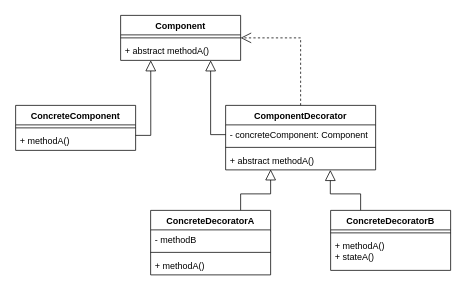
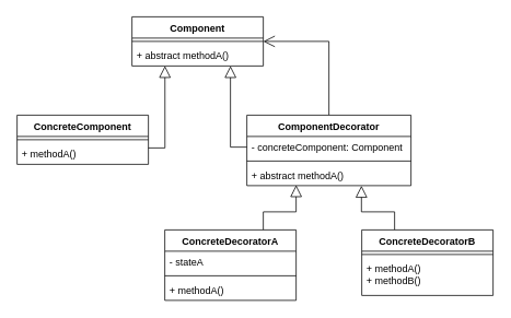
  <mxCell id="0" />
  <mxCell id="1" parent="0" />
  <mxCell id="2" value="Component" style="swimlane;fontStyle=1;align=center;verticalAlign=top;childLayout=stackLayout;horizontal=1;startSize=26;horizontalStack=0;resizeParent=1;resizeParentMax=0;resizeLast=0;collapsible=1;marginBottom=0;" parent="1" vertex="1"><mxGeometry x="160" y="20" width="160" height="60" as="geometry" /></mxCell>
  <mxCell id="3" value="" style="line;strokeWidth=1;fillColor=none;align=left;verticalAlign=middle;spacingTop=-1;spacingLeft=3;spacingRight=3;rotatable=0;labelPosition=right;points=[];portConstraint=eastwest;" parent="2" vertex="1"><mxGeometry y="26" width="160" height="8" as="geometry" /></mxCell>
  <mxCell id="4" value="+ abstract methodA()" style="text;strokeColor=none;fillColor=none;align=left;verticalAlign=top;spacingLeft=4;spacingRight=4;overflow=hidden;rotatable=0;points=[[0,0.5],[1,0.5]];portConstraint=eastwest;" parent="2" vertex="1"><mxGeometry y="34" width="160" height="26" as="geometry" /></mxCell>
  <mxCell id="5" style="edgeStyle=orthogonalEdgeStyle;rounded=0;orthogonalLoop=1;jettySize=auto;html=1;exitX=1;exitY=0.231;exitDx=0;exitDy=0;entryX=0.251;entryY=0.998;entryDx=0;entryDy=0;entryPerimeter=0;endSize=12;endArrow=block;endFill=0;exitPerimeter=0;" parent="1" source="8" target="4" edge="1"><mxGeometry relative="1" as="geometry"><Array as="points"><mxPoint x="200" y="180" /></Array></mxGeometry></mxCell>
  <mxCell id="6" value="ConcreteComponent" style="swimlane;fontStyle=1;align=center;verticalAlign=top;childLayout=stackLayout;horizontal=1;startSize=26;horizontalStack=0;resizeParent=1;resizeParentMax=0;resizeLast=0;collapsible=1;marginBottom=0;" parent="1" vertex="1"><mxGeometry x="20" y="140" width="160" height="60" as="geometry" /></mxCell>
  <mxCell id="7" value="" style="line;strokeWidth=1;fillColor=none;align=left;verticalAlign=middle;spacingTop=-1;spacingLeft=3;spacingRight=3;rotatable=0;labelPosition=right;points=[];portConstraint=eastwest;" parent="6" vertex="1"><mxGeometry y="26" width="160" height="8" as="geometry" /></mxCell>
  <mxCell id="8" value="+ methodA()" style="text;strokeColor=none;fillColor=none;align=left;verticalAlign=top;spacingLeft=4;spacingRight=4;overflow=hidden;rotatable=0;points=[[0,0.5],[1,0.5]];portConstraint=eastwest;" parent="6" vertex="1"><mxGeometry y="34" width="160" height="26" as="geometry" /></mxCell>
  <mxCell id="9" style="edgeStyle=orthogonalEdgeStyle;rounded=0;orthogonalLoop=1;jettySize=auto;html=1;exitX=0;exitY=0.5;exitDx=0;exitDy=0;entryX=0.75;entryY=1;entryDx=0;entryDy=0;entryPerimeter=0;endArrow=block;endFill=0;endSize=12;" parent="1" source="12" target="4" edge="1"><mxGeometry relative="1" as="geometry"><Array as="points"><mxPoint x="280" y="179" /></Array></mxGeometry></mxCell>
- <mxCell id="10" style="edgeStyle=orthogonalEdgeStyle;rounded=0;orthogonalLoop=1;jettySize=auto;html=1;exitX=0.5;exitY=0;exitDx=0;exitDy=0;entryX=1;entryY=0.5;entryDx=0;entryDy=0;endArrow=open;endFill=0;endSize=12;dashed=1;" parent="1" source="11" target="2" edge="1"><mxGeometry relative="1" as="geometry" /></mxCell>
+ <mxCell id="10" style="edgeStyle=orthogonalEdgeStyle;rounded=0;orthogonalLoop=1;jettySize=auto;html=1;exitX=0.5;exitY=0;exitDx=0;exitDy=0;entryX=1;entryY=0.5;entryDx=0;entryDy=0;endArrow=open;endFill=0;endSize=12;" parent="1" source="11" target="2" edge="1"><mxGeometry relative="1" as="geometry" /></mxCell>
  <mxCell id="11" value="ComponentDecorator" style="swimlane;fontStyle=1;align=center;verticalAlign=top;childLayout=stackLayout;horizontal=1;startSize=26;horizontalStack=0;resizeParent=1;resizeParentMax=0;resizeLast=0;collapsible=1;marginBottom=0;" parent="1" vertex="1"><mxGeometry x="300" y="140" width="200" height="86" as="geometry" /></mxCell>
  <mxCell id="12" value="- concreteComponent: Component" style="text;strokeColor=none;fillColor=none;align=left;verticalAlign=top;spacingLeft=4;spacingRight=4;overflow=hidden;rotatable=0;points=[[0,0.5],[1,0.5]];portConstraint=eastwest;" parent="11" vertex="1"><mxGeometry y="26" width="200" height="26" as="geometry" /></mxCell>
  <mxCell id="13" value="" style="line;strokeWidth=1;fillColor=none;align=left;verticalAlign=middle;spacingTop=-1;spacingLeft=3;spacingRight=3;rotatable=0;labelPosition=right;points=[];portConstraint=eastwest;" parent="11" vertex="1"><mxGeometry y="52" width="200" height="8" as="geometry" /></mxCell>
  <mxCell id="14" value="+ abstract methodA()" style="text;strokeColor=none;fillColor=none;align=left;verticalAlign=top;spacingLeft=4;spacingRight=4;overflow=hidden;rotatable=0;points=[[0,0.5],[1,0.5]];portConstraint=eastwest;" parent="11" vertex="1"><mxGeometry y="60" width="200" height="26" as="geometry" /></mxCell>
  <mxCell id="15" style="edgeStyle=orthogonalEdgeStyle;rounded=0;orthogonalLoop=1;jettySize=auto;html=1;exitX=0.75;exitY=0;exitDx=0;exitDy=0;entryX=0.3;entryY=0.976;entryDx=0;entryDy=0;entryPerimeter=0;endArrow=block;endFill=0;endSize=12;" parent="1" source="16" target="14" edge="1"><mxGeometry relative="1" as="geometry" /></mxCell>
  <mxCell id="16" value="ConcreteDecoratorA" style="swimlane;fontStyle=1;align=center;verticalAlign=top;childLayout=stackLayout;horizontal=1;startSize=26;horizontalStack=0;resizeParent=1;resizeParentMax=0;resizeLast=0;collapsible=1;marginBottom=0;" parent="1" vertex="1"><mxGeometry x="200" y="280" width="160" height="86" as="geometry" /></mxCell>
- <mxCell id="17" value="- methodB" style="text;strokeColor=none;fillColor=none;align=left;verticalAlign=top;spacingLeft=4;spacingRight=4;overflow=hidden;rotatable=0;points=[[0,0.5],[1,0.5]];portConstraint=eastwest;" parent="16" vertex="1"><mxGeometry y="26" width="160" height="26" as="geometry" /></mxCell>
+ <mxCell id="17" value="- stateA" style="text;strokeColor=none;fillColor=none;align=left;verticalAlign=top;spacingLeft=4;spacingRight=4;overflow=hidden;rotatable=0;points=[[0,0.5],[1,0.5]];portConstraint=eastwest;" parent="16" vertex="1"><mxGeometry y="26" width="160" height="26" as="geometry" /></mxCell>
  <mxCell id="18" value="" style="line;strokeWidth=1;fillColor=none;align=left;verticalAlign=middle;spacingTop=-1;spacingLeft=3;spacingRight=3;rotatable=0;labelPosition=right;points=[];portConstraint=eastwest;" parent="16" vertex="1"><mxGeometry y="52" width="160" height="8" as="geometry" /></mxCell>
  <mxCell id="19" value="+ methodA()" style="text;strokeColor=none;fillColor=none;align=left;verticalAlign=top;spacingLeft=4;spacingRight=4;overflow=hidden;rotatable=0;points=[[0,0.5],[1,0.5]];portConstraint=eastwest;" parent="16" vertex="1"><mxGeometry y="60" width="160" height="26" as="geometry" /></mxCell>
  <mxCell id="20" style="edgeStyle=orthogonalEdgeStyle;rounded=0;orthogonalLoop=1;jettySize=auto;html=1;exitX=0.25;exitY=0;exitDx=0;exitDy=0;entryX=0.698;entryY=1.006;entryDx=0;entryDy=0;entryPerimeter=0;endArrow=block;endFill=0;endSize=12;" parent="1" source="21" target="14" edge="1"><mxGeometry relative="1" as="geometry" /></mxCell>
  <mxCell id="21" value="ConcreteDecoratorB&#10;" style="swimlane;fontStyle=1;align=center;verticalAlign=top;childLayout=stackLayout;horizontal=1;startSize=26;horizontalStack=0;resizeParent=1;resizeParentMax=0;resizeLast=0;collapsible=1;marginBottom=0;" parent="1" vertex="1"><mxGeometry x="440" y="280" width="160" height="80" as="geometry" /></mxCell>
  <mxCell id="22" value="" style="line;strokeWidth=1;fillColor=none;align=left;verticalAlign=middle;spacingTop=-1;spacingLeft=3;spacingRight=3;rotatable=0;labelPosition=right;points=[];portConstraint=eastwest;" parent="21" vertex="1"><mxGeometry y="26" width="160" height="8" as="geometry" /></mxCell>
- <mxCell id="23" value="+ methodA()&#10;+ stateA()" style="text;strokeColor=none;fillColor=none;align=left;verticalAlign=top;spacingLeft=4;spacingRight=4;overflow=hidden;rotatable=0;points=[[0,0.5],[1,0.5]];portConstraint=eastwest;" parent="21" vertex="1"><mxGeometry y="34" width="160" height="46" as="geometry" /></mxCell>
+ <mxCell id="23" value="+ methodA()&#10;+ methodB()" style="text;strokeColor=none;fillColor=none;align=left;verticalAlign=top;spacingLeft=4;spacingRight=4;overflow=hidden;rotatable=0;points=[[0,0.5],[1,0.5]];portConstraint=eastwest;" parent="21" vertex="1"><mxGeometry y="34" width="160" height="46" as="geometry" /></mxCell>
